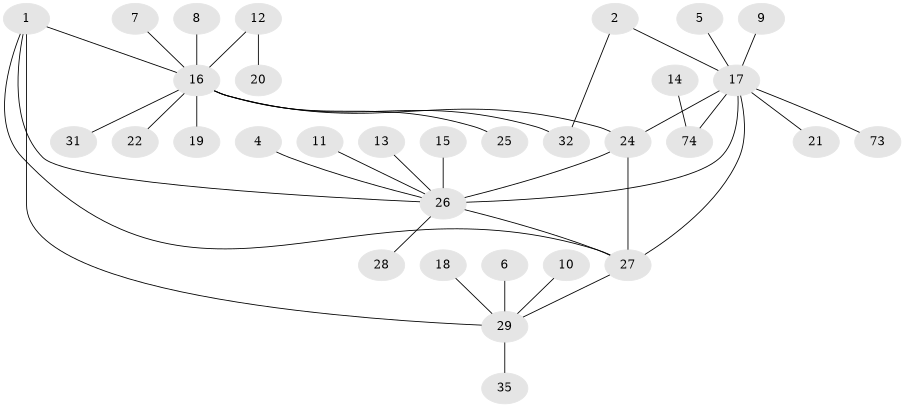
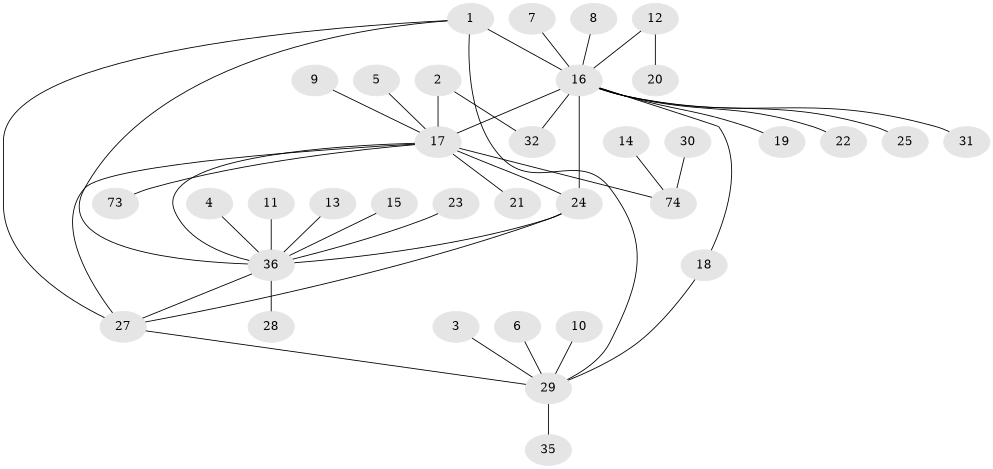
  graph {
    node [color=gray90 style=filled]
    edge [weight=1.0]
    1
    16
-   26
+   26 [label=36]
    27
    29
    17
    18
    19
    22
    24
    25
    31
    32
    28
    35
    2
    n17 [label=74]
    21
    n19 [label=73]
+   3
    4
    5
    6
    7
    8
    9
    10
    11
    12
    20
    13
    14
    15
+   23
+   30
    1 -- 16 [weight=2.0]
    1 -- 26
    1 -- 27
    1 -- 29
+   16 -- 17 [weight=2.0]
+   16 -- 18
    16 -- 19
    16 -- 22
    16 -- 24 [weight=2.0]
    16 -- 25
    16 -- 31
    16 -- 32
    26 -- 27
    26 -- 28
    27 -- 29
    29 -- 35
    17 -- 26 [weight=2.0]
    17 -- 27 [weight=2.0]
    17 -- 24 [weight=2.0]
    17 -- n17 [weight=2.0]
    17 -- 21
    17 -- n19
    18 -- 29
    24 -- 26 [weight=2.0]
    24 -- 27
    2 -- 17
    2 -- 32
+   3 -- 29
    4 -- 26
    5 -- 17
    6 -- 29
    7 -- 16
    8 -- 16
    9 -- 17
    10 -- 29
    11 -- 26
    12 -- 16
    12 -- 20
    13 -- 26
    14 -- n17
    15 -- 26
+   23 -- 26
+   30 -- n17
  }
